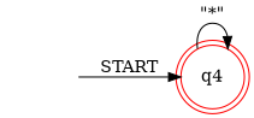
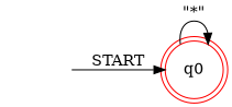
  digraph {
    rankdir=LR
    edge [style=solid]
-   q0 [margin=0 shape=doublecircle color=red label=q4]
+   q0 [margin=0 shape=doublecircle color=red]
    start0 [shape=none style=invis]
    q0 -> q0 [label="\"*\""]
    start0 -> q0 [label=START]
  }
